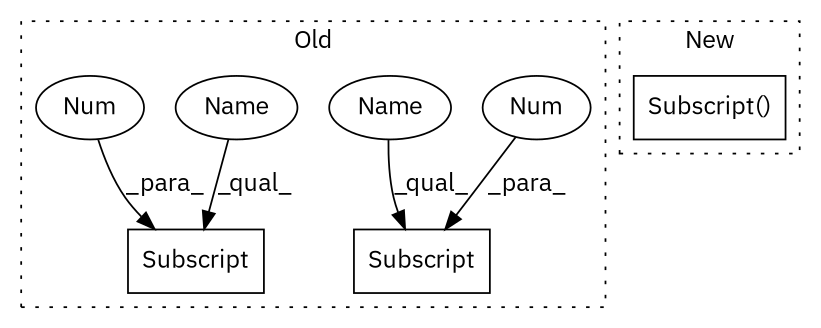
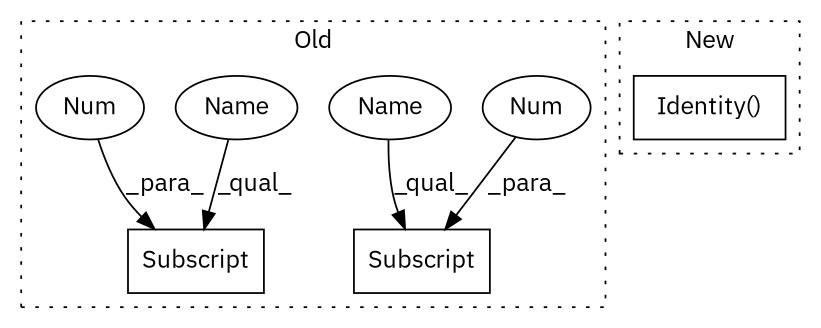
  digraph {
    fontname="IBM Plex Sans"
    node [a=63 l="11,0" shape=ellipse fontname="IBM Plex Sans"]
    edge [fontname="IBM Plex Sans"]
    n1 [label=Subscript s="45513,0" shape=box]
    n2 [a=76 l=1 label=Num s=45522]
    n3 [label=Subscript s="45486,0" shape=box]
    n4 [a=76 l=1 label=Num s=45495]
    n5 [a=87 l=8 label=Name s=45513]
    n6 [a=87 l=8 label=Name s=45486]
-   n7 [a=75 l=13 label="Subscript()" s=28535 shape=box]
+   n7 [a=75 l=13 label="Identity()" s=28535 shape=box]
    subgraph cluster_1 {
      label=Old
      style=dotted
      n1
      n2
      n3
      n4
      n5
      n6
    }
    subgraph cluster_2 {
      label=New
      style=dotted
      n7
    }
    n2 -> n1 [label=_para_]
    n4 -> n3 [label=_para_]
    n5 -> n1 [label=_qual_]
    n6 -> n3 [label=_qual_]
  }
